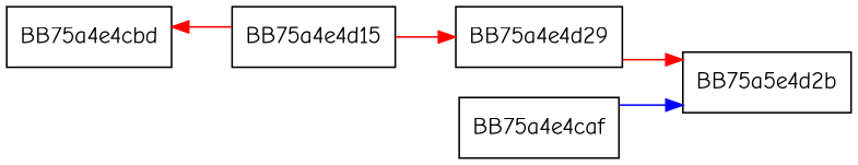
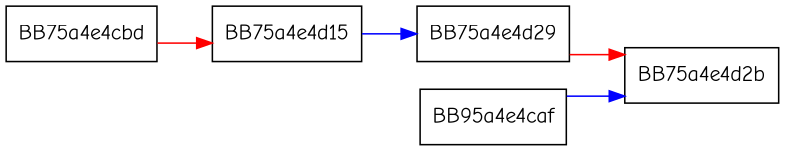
  digraph {
    fontname="Comic Neue"
    rankdir=LR
    splines=ortho
    node [fontname="Comic Neue" shape=box]
    edge [color=red fontname="Comic Neue"]
    BB75a4e4cbd
    BB75a4e4d15
-   BB75a4e4caf
-   BB75a4e4d2b [label=BB75a5e4d2b]
+   BB75a4e4caf [label=BB95a4e4caf]
+   BB75a4e4d2b
    BB75a4e4d29
-   BB75a4e4d15 -> BB75a4e4cbd
-   BB75a4e4d15 -> BB75a4e4d29
+   BB75a4e4cbd -> BB75a4e4d15
+   BB75a4e4d15 -> BB75a4e4d29 [color=blue]
    BB75a4e4caf -> BB75a4e4d2b [color=blue]
    BB75a4e4d29 -> BB75a4e4d2b
  }
